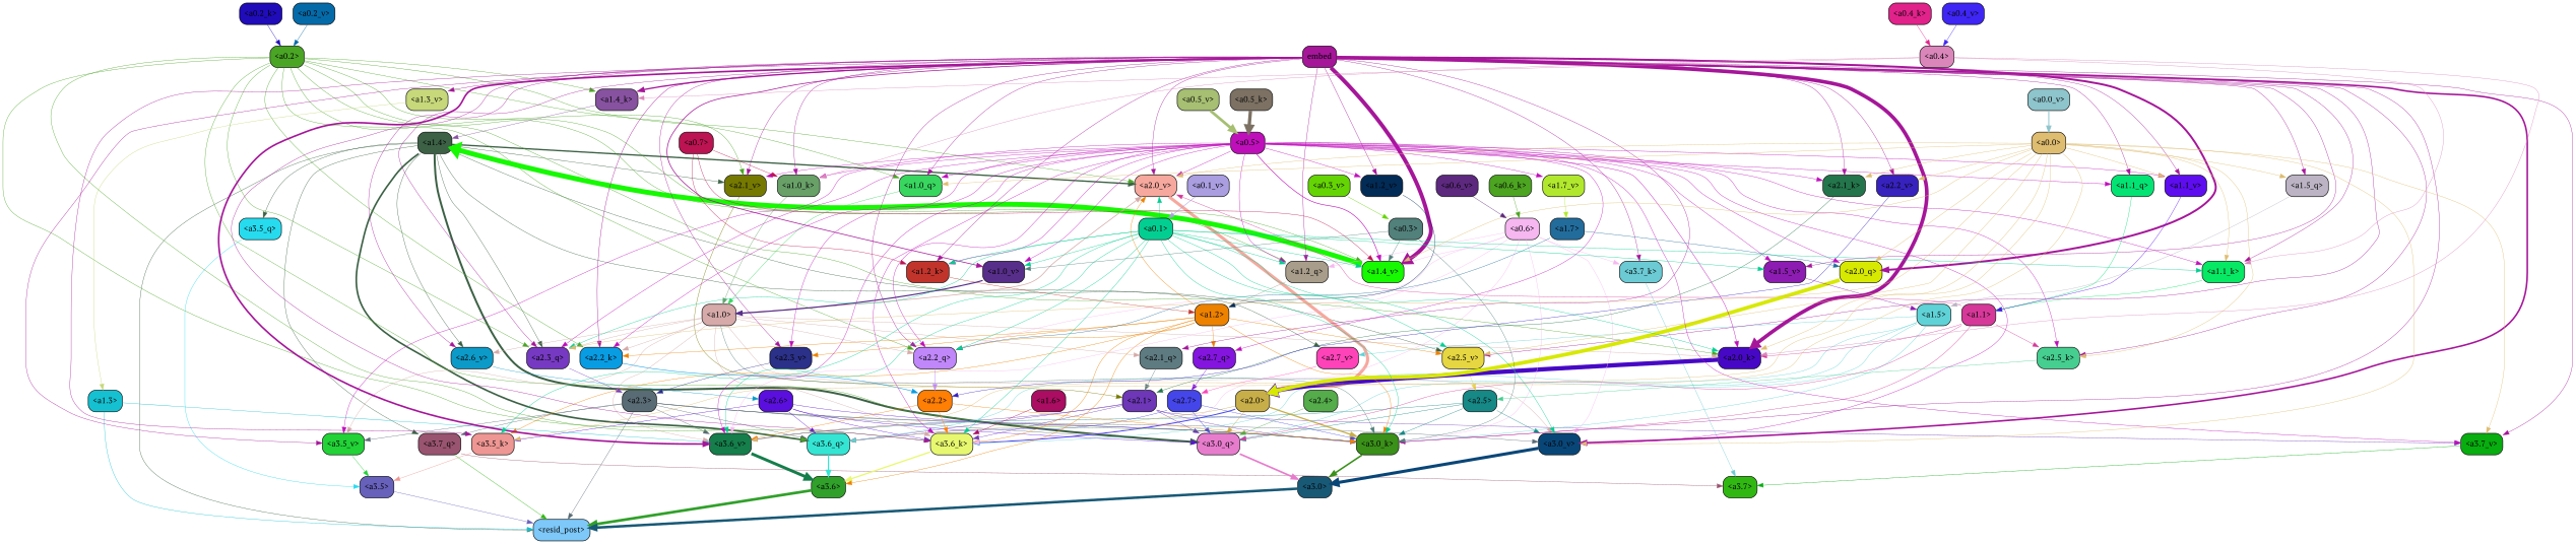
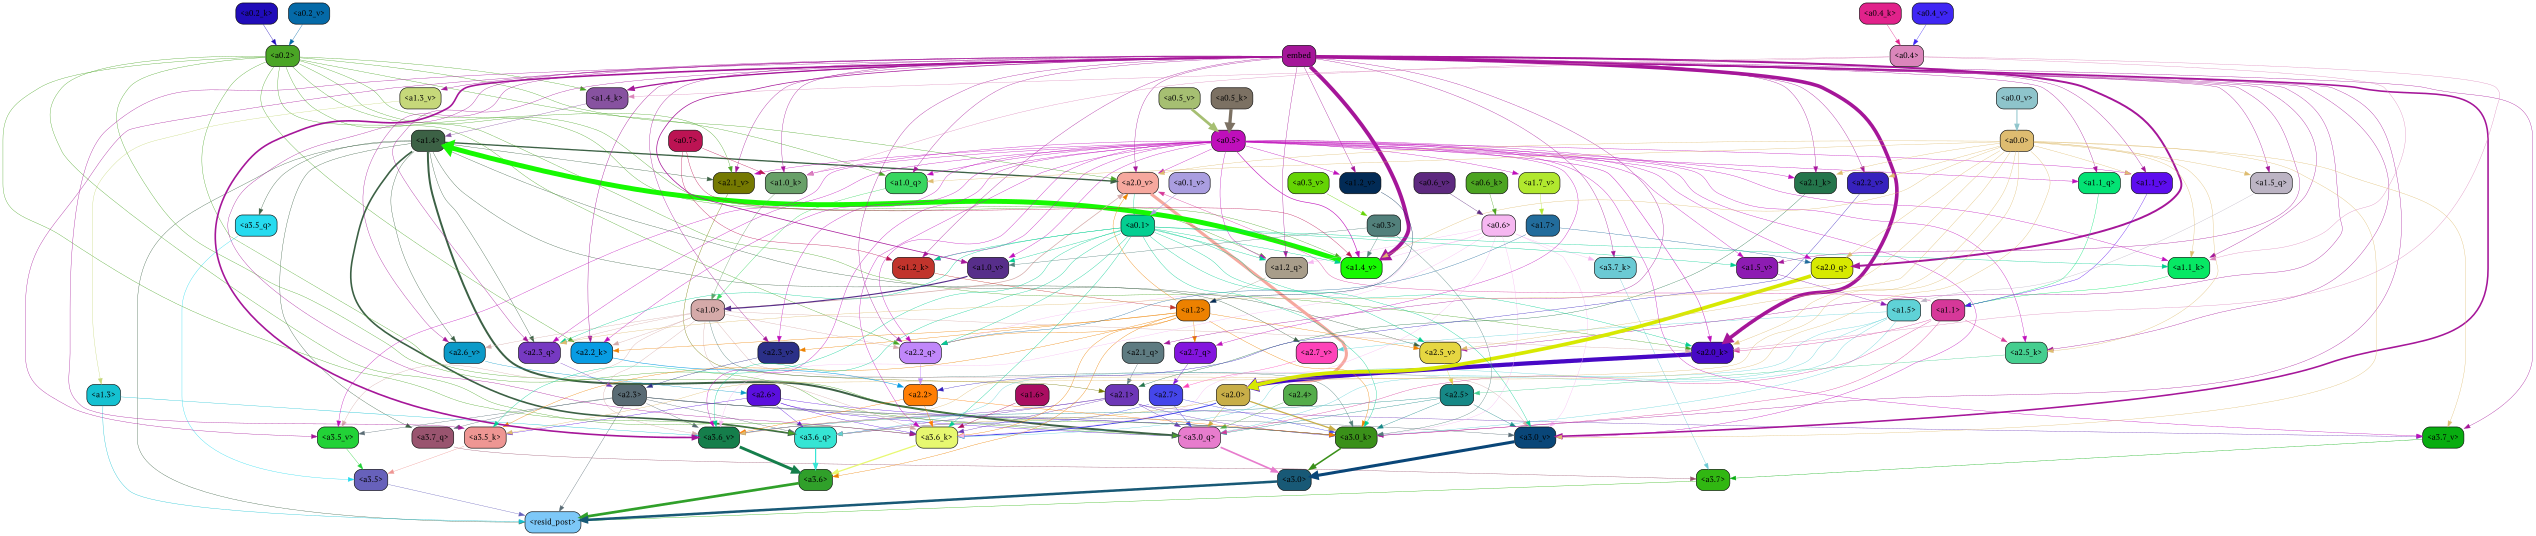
  strict digraph {
    fontname="PT Serif"
    splines=true
    node [color=black fontname="PT Serif" shape=box style="filled, rounded"]
    edge [color="#a51699" fontname="PT Serif" penwidth=0.6]
    "<a3.7>" [fillcolor="#31b712"]
    "<resid_post>" [fillcolor="#7dc8f8"]
    "<a3.6>" [fillcolor="#30a02a"]
    "<a3.5>" [fillcolor="#6761bb"]
    "<a3.0>" [fillcolor="#185976"]
    "<a2.3>" [fillcolor="#596b74"]
    "<a3.7_q>" [fillcolor="#99546f"]
    "<a3.6_q>" [fillcolor="#35e5d4"]
    "<a3.0_q>" [fillcolor="#e77ccd"]
    "<a3.0_k>" [fillcolor="#3a9019"]
    "<a3.6_v>" [fillcolor="#157e4b"]
    "<a3.5_v>" [fillcolor="#22d237"]
    "<a3.0_v>" [fillcolor="#094678"]
    "<a1.4>" [fillcolor="#3c6145"]
    "<a3.5_q>" [fillcolor="#27dbef"]
    "<a2.3_q>" [fillcolor="#7639c2"]
    "<a2.7_v>" [fillcolor="#fe43b9"]
    "<a2.6_v>" [fillcolor="#0c9ac8"]
    "<a2.5_v>" [fillcolor="#e6d641"]
    "<a2.1_v>" [fillcolor="#757901"]
    "<a2.0_v>" [fillcolor="#f6a89e"]
    "<a2.7>" [fillcolor="#4546ea"]
    "<a2.6>" [fillcolor="#5b0fde"]
    "<a2.5>" [fillcolor="#168886"]
    "<a2.1>" [fillcolor="#6d37b7"]
    "<a2.0>" [fillcolor="#c8ae48"]
    "<a3.6_k>" [fillcolor="#e7f870"]
    "<a3.5_k>" [fillcolor="#ee9693"]
    "<a2.4>" [fillcolor="#54ac4a"]
    "<a3.7_v>" [fillcolor="#08ad10"]
    "<a1.3>" [fillcolor="#15c1d1"]
    "<a3.7_k>" [fillcolor="#6bcad4"]
    "<a1.5>" [fillcolor="#5fd2d7"]
    "<a0.2>" [fillcolor="#4aa525"]
    "<a2.2_q>" [fillcolor="#c087fa"]
    "<a2.2_k>" [fillcolor="#089ce3"]
    "<a2.0_k>" [fillcolor="#4708c5"]
    "<a1.2_q>" [fillcolor="#a89d8a"]
    "<a1.0_q>" [fillcolor="#38d65f"]
    "<a1.4_k>" [fillcolor="#8752a0"]
    "<a1.4_v>" [fillcolor="#16f901"]
    "<a2.2>" [fillcolor="#ff7e04"]
    "<a1.2>" [fillcolor="#ed8100"]
    "<a1.0>" [fillcolor="#d5aaa9"]
    "<a2.3_v>" [fillcolor="#2b3088"]
    "<a2.7_q>" [fillcolor="#8315de"]
    "<a2.1_q>" [fillcolor="#5e7b81"]
    "<a1.1>" [fillcolor="#d63899"]
    "<a2.5_k>" [fillcolor="#45ce8f"]
    "<a0.6>" [fillcolor="#f6b7f1"]
    embed [fillcolor="#a51699"]
    "<a2.0_q>" [fillcolor="#d7e901"]
    "<a2.1_k>" [fillcolor="#24754b"]
    "<a2.2_v>" [fillcolor="#3722be"]
    "<a1.5_q>" [fillcolor="#bcb4c4"]
    "<a1.1_q>" [fillcolor="#03e374"]
    "<a1.2_k>" [fillcolor="#c1342c"]
    "<a1.1_k>" [fillcolor="#07e864"]
    "<a1.0_k>" [fillcolor="#68a068"]
    "<a1.5_v>" [fillcolor="#8d1cb2"]
    "<a1.3_v>" [fillcolor="#c6d87a"]
    "<a1.2_v>" [fillcolor="#022b56"]
    "<a1.1_v>" [fillcolor="#5d0dee"]
    "<a1.0_v>" [fillcolor="#572e8a"]
    "<a1.6>" [fillcolor="#aa0d61"]
    "<a0.5>" [fillcolor="#bf0fbb"]
    "<a1.7_v>" [fillcolor="#b1e82e"]
    "<a1.7>" [fillcolor="#226c9c"]
    "<a0.1>" [fillcolor="#03ce91"]
    "<a0.0>" [fillcolor="#debc70"]
    "<a0.3>" [fillcolor="#52807b"]
    "<a0.4>" [fillcolor="#db86bb"]
    "<a0.7>" [fillcolor="#bc1353"]
    "<a0.6_k>" [fillcolor="#4ca421"]
    "<a0.5_k>" [fillcolor="#7c7163"]
    "<a0.4_k>" [fillcolor="#e1228b"]
    "<a0.2_k>" [fillcolor="#200cb9"]
    "<a0.6_v>" [fillcolor="#5d297f"]
    "<a0.5_v>" [fillcolor="#a6bf72"]
    "<a0.4_v>" [fillcolor="#3f26f4"]
    "<a0.3_v>" [fillcolor="#65d404"]
    "<a0.2_v>" [fillcolor="#056aa8"]
    "<a0.1_v>" [fillcolor="#aa9ee0"]
    "<a0.0_v>" [fillcolor="#8ec4cb"]
-   "<a3.7_q>" -> "<resid_post>" [color="#31b712" penwidth=0.6239100098609924]
+   "<a3.7>" -> "<resid_post>" [color="#31b712" penwidth=0.6239100098609924]
    "<a3.6>" -> "<resid_post>" [color="#30a02a" penwidth=4.569062113761902]
    "<a3.5>" -> "<resid_post>" [color="#6761bb"]
    "<a3.0>" -> "<resid_post>" [color="#185976" penwidth=4.283544182777405]
    "<a2.3>" -> "<resid_post>" [color="#596b74"]
    "<a2.3>" -> "<a3.7_q>" [color="#596b74"]
    "<a2.3>" -> "<a3.6_q>" [color="#596b74"]
    "<a2.3>" -> "<a3.0_q>" [color="#596b74"]
    "<a2.3>" -> "<a3.0_k>" [color="#596b74"]
    "<a2.3>" -> "<a3.6_v>" [color="#596b74"]
    "<a2.3>" -> "<a3.5_v>" [color="#596b74"]
    "<a2.3>" -> "<a3.0_v>" [color="#596b74"]
    "<a3.7_q>" -> "<a3.7>" [color="#99546f"]
    "<a3.6_q>" -> "<a3.6>" [color="#35e5d4" penwidth=2.0347584784030914]
    "<a3.0_q>" -> "<a3.0>" [color="#e77ccd" penwidth=2.8635367155075073]
    "<a3.0_k>" -> "<a3.0>" [color="#3a9019" penwidth=2.632905662059784]
    "<a3.6_v>" -> "<a3.6>" [color="#157e4b" penwidth=4.981305837631226]
    "<a3.5_v>" -> "<a3.5>" [color="#22d237"]
    "<a3.0_v>" -> "<a3.0>" [color="#094678" penwidth=5.168330669403076]
    "<a1.4>" -> "<resid_post>" [color="#3c6145"]
    "<a1.4>" -> "<a3.7_q>" [color="#3c6145"]
    "<a1.4>" -> "<a3.6_q>" [color="#3c6145" penwidth=2.7934007048606873]
    "<a1.4>" -> "<a3.0_q>" [color="#3c6145" penwidth=3.340754985809326]
    "<a1.4>" -> "<a3.5_q>" [color="#3c6145"]
    "<a1.4>" -> "<a2.3_q>" [color="#3c6145"]
    "<a1.4>" -> "<a2.7_v>" [color="#3c6145"]
    "<a1.4>" -> "<a2.6_v>" [color="#3c6145"]
    "<a1.4>" -> "<a2.5_v>" [color="#3c6145"]
    "<a1.4>" -> "<a2.1_v>" [color="#3c6145"]
    "<a1.4>" -> "<a2.0_v>" [color="#3c6145" penwidth=2.268759250640869]
    "<a3.5_q>" -> "<a3.5>" [color="#27dbef"]
    "<a2.3_q>" -> "<a2.3>" [color="#7639c2"]
    "<a2.7_v>" -> "<a2.7>" [color="#fe43b9"]
    "<a2.6_v>" -> "<a2.6>" [color="#0c9ac8"]
    "<a2.5_v>" -> "<a2.5>" [color="#e6d641"]
    "<a2.1_v>" -> "<a2.1>" [color="#757901"]
    "<a2.0_v>" -> "<a2.0>" [color="#f6a89e" penwidth=5.231471925973892]
    "<a2.7>" -> "<a3.6_q>" [color="#4546ea"]
    "<a2.7>" -> "<a3.0_q>" [color="#4546ea"]
    "<a2.7>" -> "<a3.0_k>" [color="#4546ea"]
    "<a2.6>" -> "<a3.6_q>" [color="#5b0fde"]
    "<a2.6>" -> "<a3.0_q>" [color="#5b0fde"]
    "<a2.6>" -> "<a3.0_k>" [color="#5b0fde"]
    "<a2.6>" -> "<a3.6_k>" [color="#5b0fde"]
    "<a2.6>" -> "<a3.5_k>" [color="#5b0fde"]
    "<a2.5>" -> "<a3.0_q>" [color="#168886"]
    "<a2.5>" -> "<a3.0_k>" [color="#168886"]
    "<a2.5>" -> "<a3.6_v>" [color="#168886"]
    "<a2.5>" -> "<a3.0_v>" [color="#168886"]
    "<a2.1>" -> "<a3.6_q>" [color="#6d37b7"]
    "<a2.1>" -> "<a3.0_q>" [color="#6d37b7"]
    "<a2.1>" -> "<a3.0_k>" [color="#6d37b7"]
    "<a2.1>" -> "<a3.6_v>" [color="#6d37b7"]
    "<a2.1>" -> "<a3.6_k>" [color="#6d37b7"]
    "<a2.1>" -> "<a3.7_v>" [color="#6d37b7"]
    "<a2.0>" -> "<a3.6_q>" [color="#c8ae48"]
    "<a2.0>" -> "<a3.0_q>" [color="#c8ae48"]
    "<a2.0>" -> "<a3.0_k>" [color="#c8ae48" penwidth=2.161143198609352]
    "<a2.0>" -> "<a3.6_k>" [color="#4546ea" penwidth=1.6382827460765839]
    "<a3.6_k>" -> "<a3.6>" [color="#e7f870" penwidth=2.1760786175727844]
    "<a3.5_k>" -> "<a3.5>" [color="#ee9693"]
    "<a2.4>" -> "<a3.0_q>" [color="#54ac4a"]
    "<a3.7_v>" -> "<a3.7>" [color="#08ad10"]
    "<a1.3>" -> "<resid_post>" [color="#15c1d1"]
    "<a1.3>" -> "<a3.6_v>" [color="#15c1d1"]
    "<a3.7_k>" -> "<a3.7>" [color="#6bcad4"]
    "<a1.5>" -> "<a3.6_q>" [color="#5fd2d7"]
    "<a1.5>" -> "<a3.0_q>" [color="#5fd2d7"]
    "<a1.5>" -> "<a3.0_k>" [color="#5fd2d7"]
    "<a1.5>" -> "<a2.7_v>" [color="#5fd2d7"]
    "<a1.5>" -> "<a3.6_k>" [color="#5fd2d7"]
    "<a0.2>" -> "<a3.6_q>" [color="#4aa525"]
-   "<a0.2>" -> "<a2.3_q>" [color="#4aa525"]
+   "<a0.2>" -> "<a3.0_q>" [color="#4aa525"]
    "<a0.2>" -> "<a3.0_k>" [color="#4aa525"]
    "<a0.2>" -> "<a2.1_v>" [color="#4aa525"]
    "<a0.2>" -> "<a2.0_v>" [color="#4aa525"]
    "<a0.2>" -> "<a3.6_k>" [color="#4aa525"]
    "<a0.2>" -> "<a2.2_q>" [color="#4aa525"]
    "<a0.2>" -> "<a2.2_k>" [color="#4aa525"]
    "<a0.2>" -> "<a2.0_k>" [color="#4aa525"]
    "<a0.2>" -> "<a1.2_q>" [color="#4aa525"]
    "<a0.2>" -> "<a1.0_q>" [color="#4aa525"]
    "<a0.2>" -> "<a1.4_k>" [color="#4aa525"]
    "<a0.2>" -> "<a1.4_v>" [color="#4aa525"]
    "<a2.2_q>" -> "<a2.2>" [color="#c087fa" penwidth=0.7553567886352539]
    "<a2.2_k>" -> "<a2.2>" [color="#089ce3" penwidth=0.8854708671569824]
    "<a2.0_k>" -> "<a2.0>" [color="#4708c5" penwidth=7.231504917144775]
    "<a1.2_q>" -> "<a1.2>" [color="#a89d8a"]
    "<a1.0_q>" -> "<a1.0>" [color="#38d65f"]
    "<a1.4_k>" -> "<a1.4>" [color="#8752a0"]
    "<a1.4_v>" -> "<a1.4>" [color="#16f901" penwidth=8.36684274673462]
    "<a2.2>" -> "<a3.0_k>" [color="#ff7e04"]
    "<a2.2>" -> "<a3.6_v>" [color="#ff7e04"]
    "<a2.2>" -> "<a3.6_k>" [color="#ff7e04"]
    "<a1.2>" -> "<a3.6>" [color="#ed8100"]
    "<a1.2>" -> "<a3.0_k>" [color="#ed8100"]
    "<a1.2>" -> "<a2.5_v>" [color="#ed8100"]
    "<a1.2>" -> "<a2.0_v>" [color="#ed8100"]
    "<a1.2>" -> "<a3.6_k>" [color="#ed8100"]
    "<a1.2>" -> "<a3.5_k>" [color="#ed8100"]
    "<a1.2>" -> "<a2.2_q>" [color="#ed8100"]
    "<a1.2>" -> "<a2.2_k>" [color="#ed8100"]
    "<a1.2>" -> "<a2.3_v>" [color="#ed8100"]
    "<a1.2>" -> "<a2.7_q>" [color="#ed8100"]
    "<a1.0>" -> "<a3.0_k>" [color="#52807b"]
    "<a1.0>" -> "<a3.6_v>" [color="#d5aaa9"]
    "<a1.0>" -> "<a3.5_v>" [color="#d5aaa9"]
    "<a1.0>" -> "<a3.0_v>" [color="#d5aaa9"]
    "<a1.0>" -> "<a2.3_q>" [color="#d5aaa9"]
    "<a1.0>" -> "<a2.6_v>" [color="#d5aaa9"]
    "<a1.0>" -> "<a2.0_v>" [color="#d5aaa9" penwidth=1.2213096618652344]
    "<a1.0>" -> "<a3.6_k>" [color="#d5aaa9"]
    "<a1.0>" -> "<a2.2_q>" [color="#d5aaa9"]
    "<a1.0>" -> "<a2.2_k>" [color="#d5aaa9"]
    "<a1.0>" -> "<a2.0_k>" [color="#d5aaa9"]
-   "<a1.0>" -> "<a2.1_q>" [color="#d5aaa9"]
    "<a2.3_v>" -> "<a2.3>" [color="#2b3088"]
    "<a2.7_q>" -> "<a2.7>" [color="#8315de"]
    "<a2.1_q>" -> "<a2.1>" [color="#5e7b81"]
    "<a1.1>" -> "<a3.0_q>" [color="#d63899"]
    "<a1.1>" -> "<a3.0_k>" [color="#d63899"]
    "<a1.1>" -> "<a2.0_v>" [color="#d63899"]
    "<a1.1>" -> "<a2.0_k>" [color="#d63899"]
    "<a1.1>" -> "<a2.5_k>" [color="#d63899"]
    "<a2.5_k>" -> "<a2.5>" [color="#45ce8f"]
    "<a0.6>" -> "<a3.0_k>" [color="#f6b7f1"]
    "<a0.6>" -> "<a3.6_v>" [color="#f6b7f1"]
    "<a0.6>" -> "<a3.0_v>" [color="#f6b7f1"]
    "<a0.6>" -> "<a3.6_k>" [color="#f6b7f1"]
    "<a0.6>" -> "<a3.7_k>" [color="#f6b7f1"]
    "<a0.6>" -> "<a2.2_q>" [color="#f6b7f1"]
    "<a0.6>" -> "<a1.2_q>" [color="#f6b7f1"]
    "<a0.6>" -> "<a1.4_v>" [color="#f6b7f1"]
    embed -> "<a3.0_k>"
    embed -> "<a3.6_v>" [penwidth=2.7825746536254883]
    embed -> "<a3.5_v>"
    embed -> "<a3.0_v>" [penwidth=2.6950180530548096]
    embed -> "<a2.3_q>"
    embed -> "<a2.6_v>"
    embed -> "<a2.5_v>"
    embed -> "<a2.1_v>"
    embed -> "<a2.0_v>"
    embed -> "<a3.6_k>"
    embed -> "<a3.5_k>"
    embed -> "<a3.7_v>"
    embed -> "<a3.7_k>"
    embed -> "<a2.2_q>"
    embed -> "<a2.2_k>" [penwidth=0.6698317527770996]
    embed -> "<a2.0_k>" [penwidth=6.12570995092392]
    embed -> "<a1.2_q>" [penwidth=0.6087074279785156]
    embed -> "<a1.0_q>"
    embed -> "<a1.4_k>" [penwidth=2.1858973503112793]
    embed -> "<a1.4_v>" [penwidth=6.590077131986618]
    embed -> "<a2.3_v>"
    embed -> "<a2.1_q>"
    embed -> "<a2.5_k>"
    embed -> "<a2.0_q>" [penwidth=3.305941343307495]
    embed -> "<a2.1_k>"
    embed -> "<a2.2_v>"
    embed -> "<a1.5_q>"
    embed -> "<a1.1_q>"
    embed -> "<a1.2_k>"
    embed -> "<a1.1_k>"
    embed -> "<a1.0_k>"
    embed -> "<a1.5_v>"
    embed -> "<a1.3_v>"
    embed -> "<a1.2_v>"
    embed -> "<a1.1_v>"
    embed -> "<a1.0_v>" [penwidth=1.2076449394226074]
    "<a2.0_q>" -> "<a2.0>" [color="#d7e901" penwidth=6.256794691085815]
    "<a2.1_k>" -> "<a2.1>" [color="#24754b"]
    "<a2.2_v>" -> "<a2.2>" [color="#3722be"]
    "<a1.5_q>" -> "<a1.5>" [color="#bcb4c4"]
    "<a1.1_q>" -> "<a1.1>" [color="#03e374"]
    "<a1.2_k>" -> "<a1.2>" [color="#c1342c"]
    "<a1.1_k>" -> "<a1.1>" [color="#07e864"]
    "<a1.0_k>" -> "<a1.0>" [color="#68a068"]
    "<a1.5_v>" -> "<a1.5>" [color="#8d1cb2"]
    "<a1.3_v>" -> "<a1.3>" [color="#c6d87a"]
    "<a1.2_v>" -> "<a1.2>" [color="#022b56"]
    "<a1.1_v>" -> "<a1.1>" [color="#5d0dee"]
    "<a1.0_v>" -> "<a1.0>" [color="#572e8a" penwidth=1.9665732383728027]
    "<a1.6>" -> "<a3.6_k>" [color="#aa0d61"]
    "<a0.5>" -> "<a3.6_v>" [color="#bf0fbb"]
    "<a0.5>" -> "<a3.5_v>" [color="#bf0fbb"]
    "<a0.5>" -> "<a3.0_v>" [color="#bf0fbb"]
    "<a0.5>" -> "<a2.3_q>" [color="#bf0fbb"]
    "<a0.5>" -> "<a2.1_v>" [color="#bf0fbb"]
    "<a0.5>" -> "<a2.0_v>" [color="#bf0fbb"]
    "<a0.5>" -> "<a3.6_k>" [color="#bf0fbb"]
    "<a0.5>" -> "<a3.7_v>" [color="#bf0fbb"]
    "<a0.5>" -> "<a2.2_q>" [color="#bf0fbb"]
    "<a0.5>" -> "<a2.2_k>" [color="#bf0fbb"]
    "<a0.5>" -> "<a2.0_k>" [color="#bf0fbb" penwidth=0.6900839805603027]
    "<a0.5>" -> "<a1.2_q>" [color="#bf0fbb"]
    "<a0.5>" -> "<a1.0_q>" [color="#bf0fbb"]
    "<a0.5>" -> "<a1.4_v>" [color="#bf0fbb" penwidth=0.9985027313232422]
    "<a0.5>" -> "<a2.3_v>" [color="#bf0fbb"]
    "<a0.5>" -> "<a2.7_q>" [color="#bf0fbb"]
    "<a0.5>" -> "<a2.5_k>" [color="#bf0fbb"]
    "<a0.5>" -> "<a2.0_q>" [color="#bf0fbb"]
    "<a0.5>" -> "<a2.1_k>" [color="#bf0fbb"]
    "<a0.5>" -> "<a1.1_q>" [color="#bf0fbb"]
    "<a0.5>" -> "<a1.2_k>" [color="#bf0fbb"]
    "<a0.5>" -> "<a1.1_k>" [color="#bf0fbb"]
    "<a0.5>" -> "<a1.0_k>" [color="#bf0fbb"]
    "<a0.5>" -> "<a1.5_v>" [color="#bf0fbb"]
    "<a0.5>" -> "<a1.2_v>" [color="#bf0fbb"]
    "<a0.5>" -> "<a1.1_v>" [color="#bf0fbb"]
    "<a0.5>" -> "<a1.0_v>" [color="#bf0fbb"]
    "<a0.5>" -> "<a1.7_v>" [color="#bf0fbb"]
    "<a1.7_v>" -> "<a1.7>" [color="#b1e82e"]
    "<a1.7>" -> "<a2.2_q>" [color="#226c9c"]
    "<a1.7>" -> "<a2.0_q>" [color="#226c9c"]
    "<a0.1>" -> "<a3.0_k>" [color="#03ce91"]
    "<a0.1>" -> "<a3.6_v>" [color="#03ce91"]
    "<a0.1>" -> "<a3.0_v>" [color="#03ce91"]
    "<a0.1>" -> "<a2.3_q>" [color="#03ce91"]
    "<a0.1>" -> "<a2.5_v>" [color="#03ce91"]
-   "<a0.1>" -> "<a2.0_v>" [color="#03ce91"]
+   "<a2.0_v>" -> "<a0.1>" [color="#03ce91"]
    "<a0.1>" -> "<a3.6_k>" [color="#03ce91"]
    "<a0.1>" -> "<a3.5_k>" [color="#03ce91"]
    "<a0.1>" -> "<a2.2_q>" [color="#03ce91"]
    "<a0.1>" -> "<a2.0_k>" [color="#03ce91"]
    "<a0.1>" -> "<a1.2_q>" [color="#03ce91" penwidth=0.6218185424804688]
    "<a0.1>" -> "<a1.4_v>" [color="#03ce91"]
    "<a0.1>" -> "<a1.2_k>" [color="#03ce91"]
    "<a0.1>" -> "<a1.1_k>" [color="#03ce91"]
    "<a0.1>" -> "<a1.5_v>" [color="#03ce91"]
    "<a0.1>" -> "<a1.0_v>" [color="#03ce91"]
    "<a0.0>" -> "<a3.6_v>" [color="#debc70"]
    "<a0.0>" -> "<a3.0_v>" [color="#debc70"]
    "<a0.0>" -> "<a2.3_q>" [color="#debc70"]
    "<a0.0>" -> "<a2.5_v>" [color="#debc70"]
    "<a0.0>" -> "<a2.0_v>" [color="#debc70"]
    "<a0.0>" -> "<a3.5_k>" [color="#debc70"]
    "<a0.0>" -> "<a3.7_v>" [color="#debc70"]
    "<a0.0>" -> "<a2.0_k>" [color="#debc70"]
    "<a0.0>" -> "<a1.0_q>" [color="#debc70"]
    "<a0.0>" -> "<a1.4_v>" [color="#debc70"]
    "<a0.0>" -> "<a2.5_k>" [color="#debc70"]
    "<a0.0>" -> "<a2.0_q>" [color="#debc70"]
    "<a0.0>" -> "<a2.1_k>" [color="#debc70"]
    "<a0.0>" -> "<a2.2_v>" [color="#debc70"]
    "<a0.0>" -> "<a1.5_q>" [color="#debc70"]
    "<a0.0>" -> "<a1.1_k>" [color="#debc70"]
    "<a0.0>" -> "<a1.1_v>" [color="#debc70"]
    "<a0.3>" -> "<a3.0_k>" [color="#52807b"]
    "<a0.3>" -> "<a1.4_v>" [color="#52807b"]
    "<a0.3>" -> "<a1.0_v>" [color="#52807b"]
    "<a0.4>" -> "<a2.0_k>" [color="#db86bb"]
    "<a0.4>" -> "<a1.4_k>" [color="#db86bb"]
    "<a0.4>" -> "<a1.1_k>" [color="#db86bb"]
    "<a0.4>" -> "<a1.0_k>" [color="#db86bb"]
    "<a0.7>" -> "<a1.4_v>" [color="#bc1353"]
    "<a0.7>" -> "<a1.2_k>" [color="#bc1353"]
    "<a0.7>" -> "<a1.0_k>" [color="#bc1353"]
    "<a0.6_k>" -> "<a0.6>" [color="#4ca421"]
    "<a0.5_k>" -> "<a0.5>" [color="#7c7163" penwidth=5.603226900100708]
    "<a0.4_k>" -> "<a0.4>" [color="#e1228b"]
    "<a0.2_k>" -> "<a0.2>" [color="#200cb9"]
    "<a0.6_v>" -> "<a0.6>" [color="#5d297f"]
    "<a0.5_v>" -> "<a0.5>" [color="#a6bf72" penwidth=4.667354106903076]
    "<a0.4_v>" -> "<a0.4>" [color="#3f26f4"]
    "<a0.3_v>" -> "<a0.3>" [color="#65d404"]
    "<a0.2_v>" -> "<a0.2>" [color="#056aa8"]
    "<a0.1_v>" -> "<a0.1>" [color="#aa9ee0" penwidth=0.8298110961914062]
    "<a0.0_v>" -> "<a0.0>" [color="#8ec4cb" penwidth=1.7084956169128418]
  }
